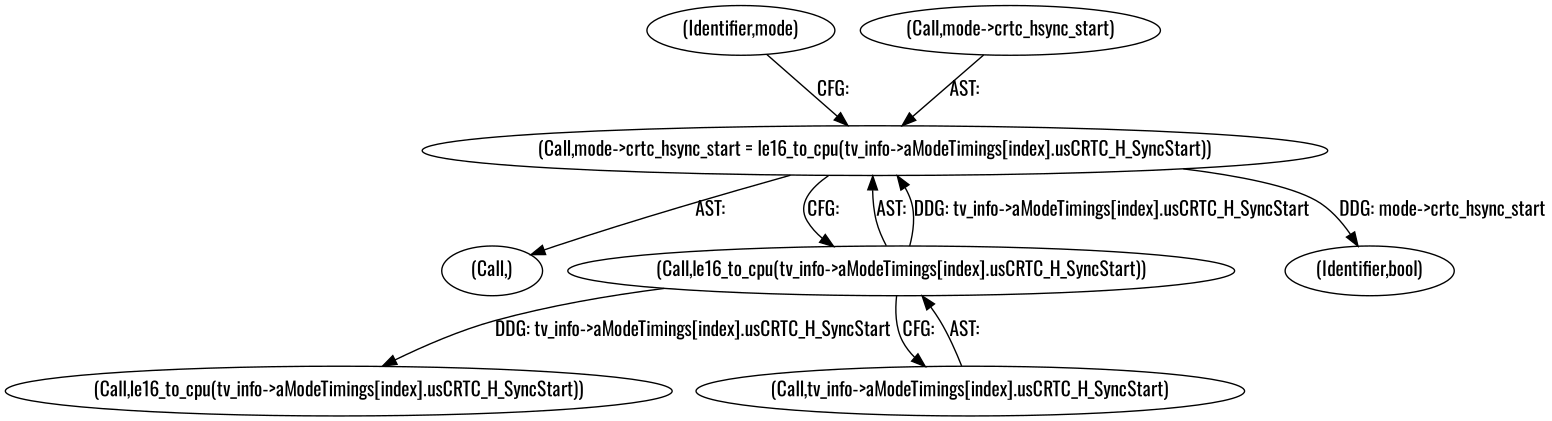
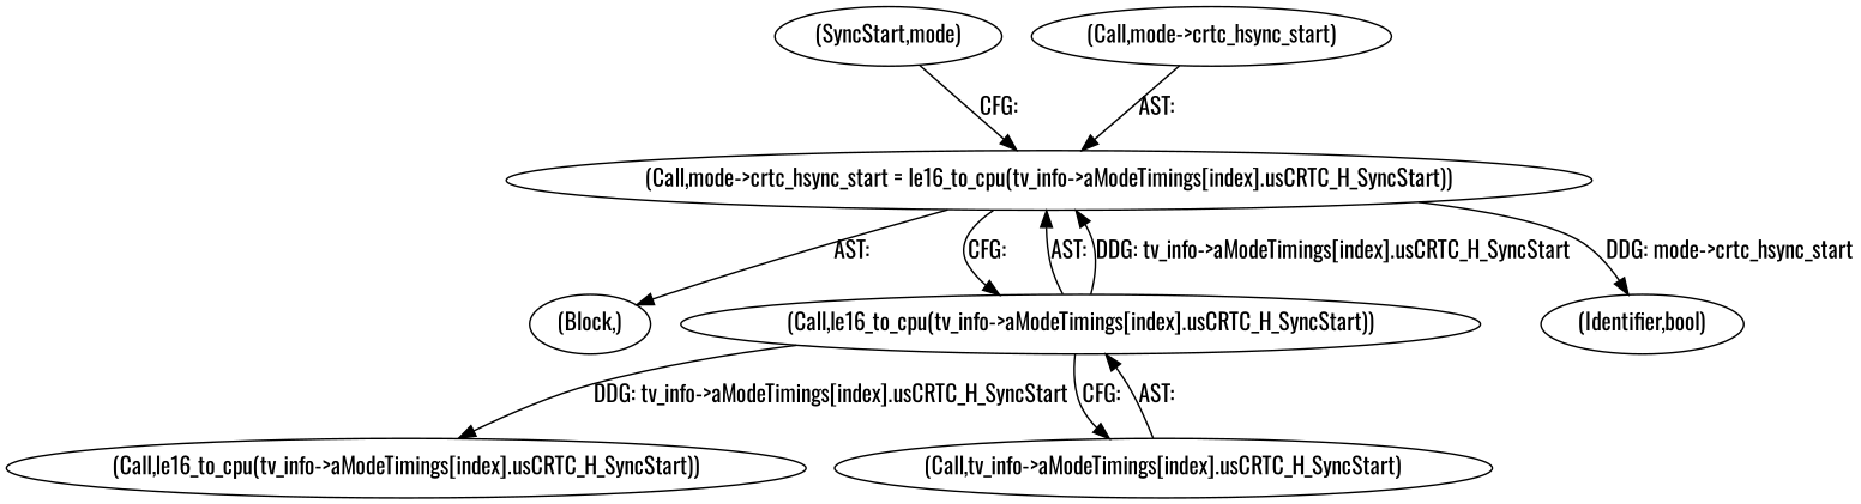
  digraph {
    fontname=Oswald
    node [fontname=Oswald]
    edge [fontname=Oswald]
    n1 [label="(Call,mode->crtc_hsync_start = le16_to_cpu(tv_info->aModeTimings[index].usCRTC_H_SyncStart))"]
    n2 [label="(Call,le16_to_cpu(tv_info->aModeTimings[index].usCRTC_H_SyncStart))"]
-   n3 [label="(Call,)"]
+   n3 [label="(Block,)"]
    n4 [label="(Identifier,bool)"]
    n5 [label="(Call,le16_to_cpu(tv_info->aModeTimings[index].usCRTC_H_SyncStart))"]
    n6 [label="(Call,tv_info->aModeTimings[index].usCRTC_H_SyncStart)"]
-   n7 [label="(Identifier,mode)"]
+   n7 [label="(SyncStart,mode)"]
    n8 [label="(Call,mode->crtc_hsync_start)"]
    n1 -> n2 [label="CFG: "]
    n1 -> n3 [label="AST: "]
    n1 -> n4 [label="DDG: mode->crtc_hsync_start"]
    n2 -> n1 [label="AST: "]
    n2 -> n1 [label="DDG: tv_info->aModeTimings[index].usCRTC_H_SyncStart"]
    n2 -> n5 [label="DDG: tv_info->aModeTimings[index].usCRTC_H_SyncStart"]
    n2 -> n6 [label="CFG: "]
    n6 -> n2 [label="AST: "]
    n7 -> n1 [label="CFG: "]
    n8 -> n1 [label="AST: "]
  }
